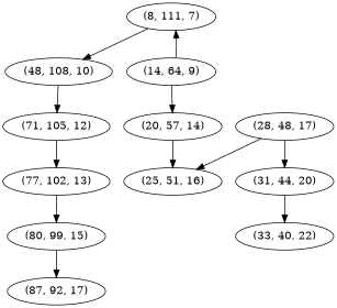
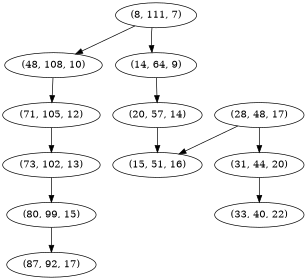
  digraph {
    "(8, 111, 7)"
    "(14, 64, 9)"
    n3 [label="(48, 108, 10)"]
    "(20, 57, 14)"
    "(71, 105, 12)"
-   "(25, 51, 16)"
+   "(25, 51, 16)" [label="(15, 51, 16)"]
    "(28, 48, 17)"
    "(31, 44, 20)"
    "(33, 40, 22)"
-   "(77, 102, 13)"
+   "(77, 102, 13)" [label="(73, 102, 13)"]
    "(80, 99, 15)"
    "(87, 92, 17)"
-   "(14, 64, 9)" -> "(8, 111, 7)"
+   "(8, 111, 7)" -> "(14, 64, 9)"
    "(8, 111, 7)" -> n3
    "(14, 64, 9)" -> "(20, 57, 14)"
    n3 -> "(71, 105, 12)"
    "(20, 57, 14)" -> "(25, 51, 16)"
    "(71, 105, 12)" -> "(77, 102, 13)"
    "(28, 48, 17)" -> "(25, 51, 16)"
    "(28, 48, 17)" -> "(31, 44, 20)"
    "(31, 44, 20)" -> "(33, 40, 22)"
    "(77, 102, 13)" -> "(80, 99, 15)"
    "(80, 99, 15)" -> "(87, 92, 17)"
  }
